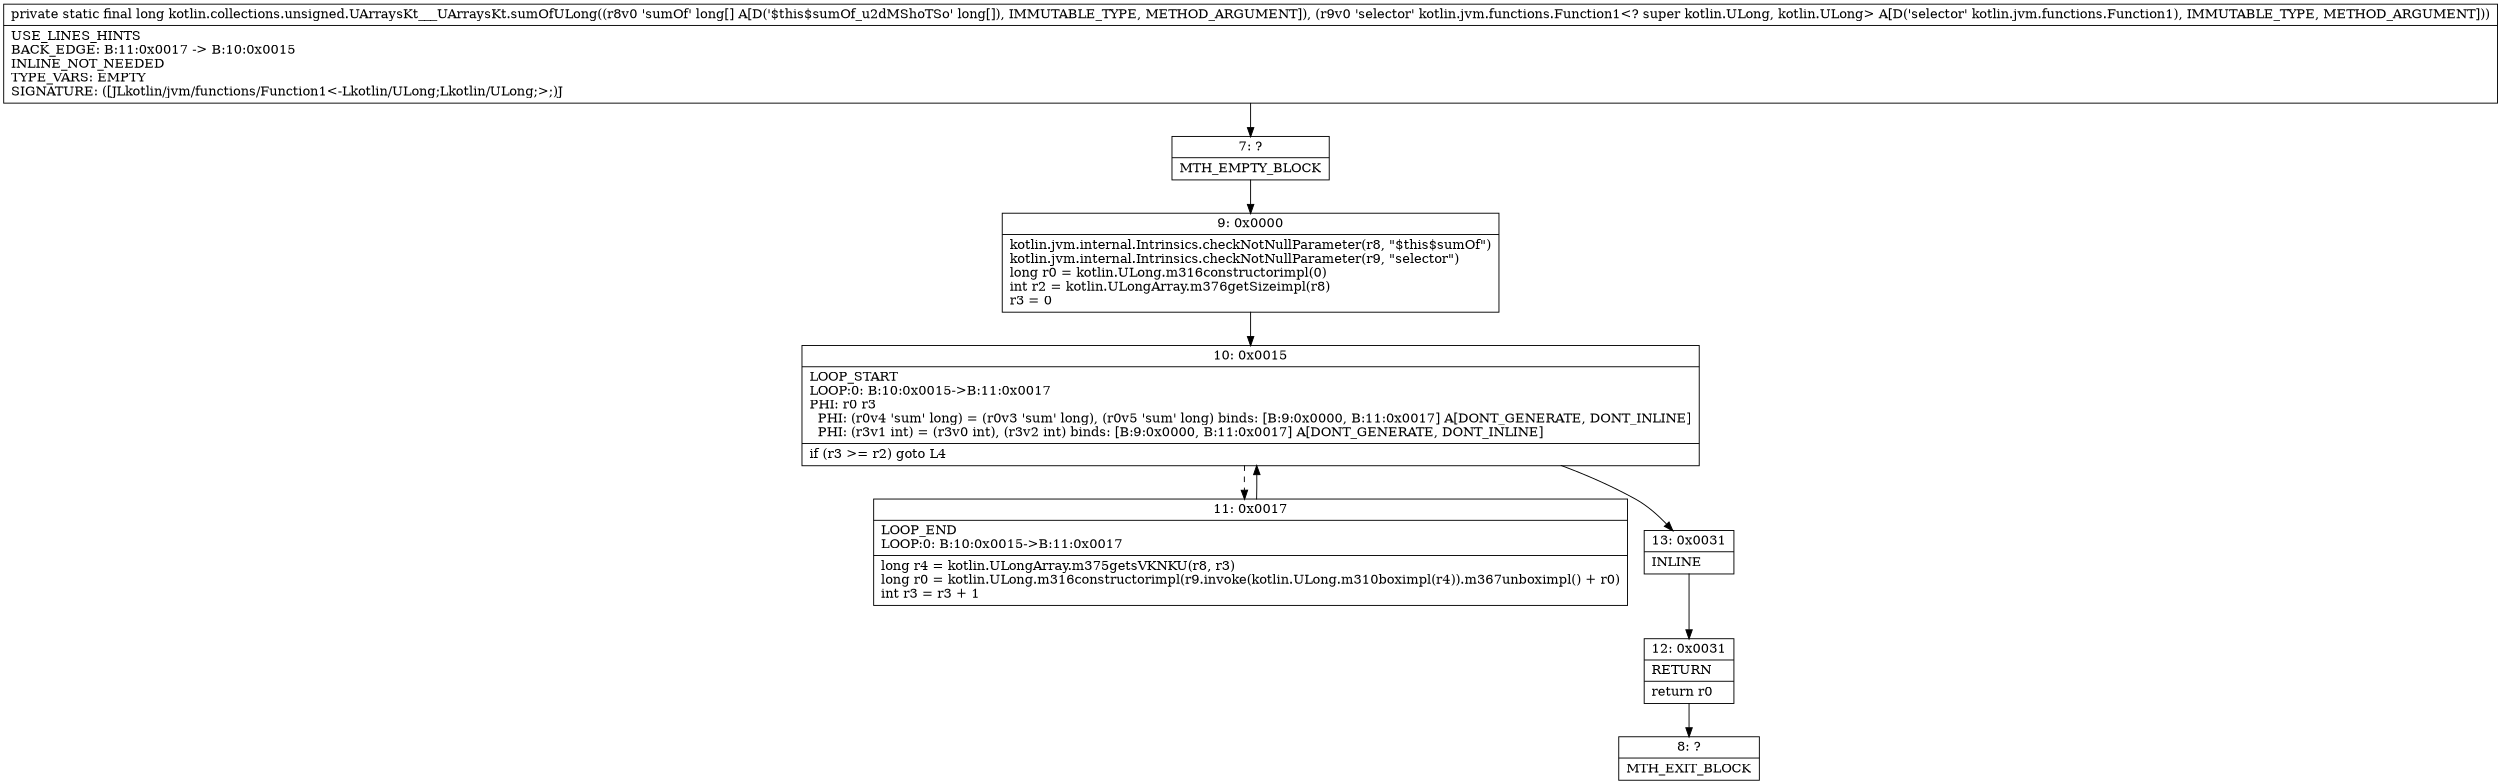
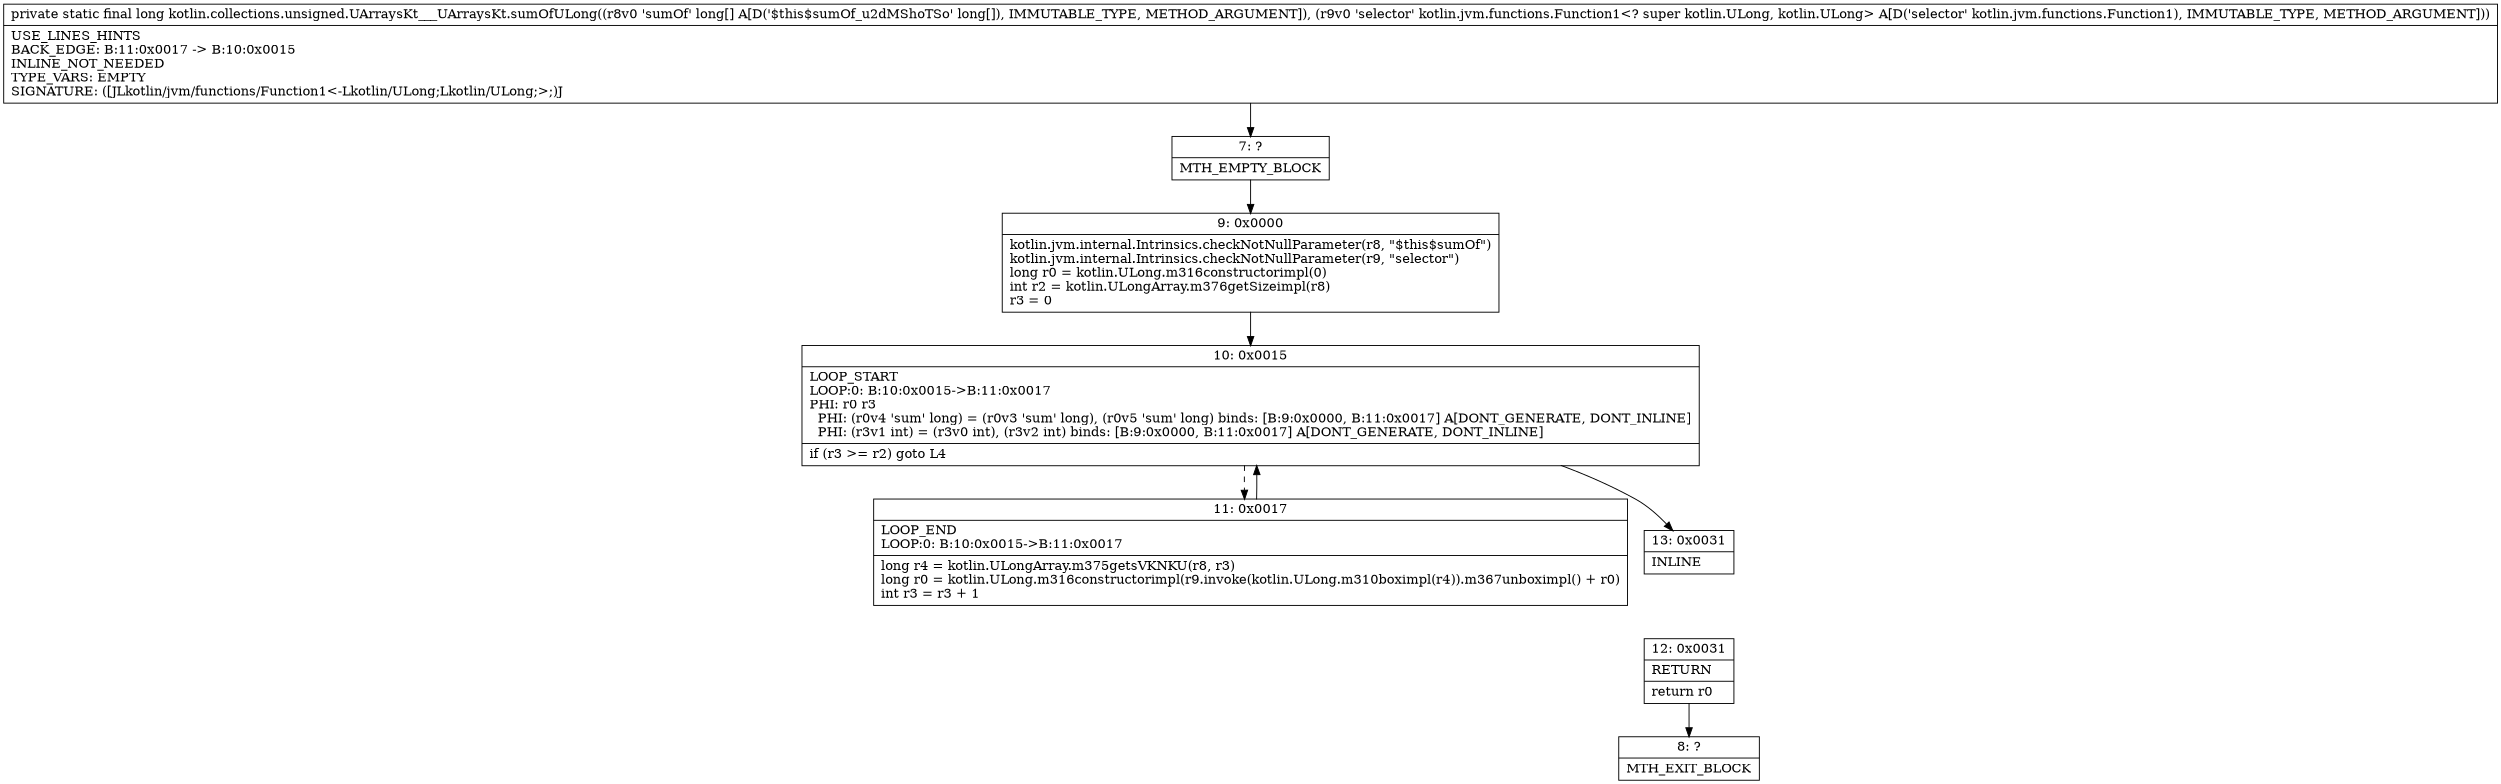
  digraph {
    node [shape=record]
    n1 [label="{7\:\ ?|MTH_EMPTY_BLOCK\l}"]
    n2 [label="{9\:\ 0x0000|kotlin.jvm.internal.Intrinsics.checkNotNullParameter(r8, \"$this$sumOf\")\lkotlin.jvm.internal.Intrinsics.checkNotNullParameter(r9, \"selector\")\llong r0 = kotlin.ULong.m316constructorimpl(0)\lint r2 = kotlin.ULongArray.m376getSizeimpl(r8)\lr3 = 0\l}"]
    n3 [label="{10\:\ 0x0015|LOOP_START\lLOOP:0: B:10:0x0015\-\>B:11:0x0017\lPHI: r0 r3 \l  PHI: (r0v4 'sum' long) = (r0v3 'sum' long), (r0v5 'sum' long) binds: [B:9:0x0000, B:11:0x0017] A[DONT_GENERATE, DONT_INLINE]\l  PHI: (r3v1 int) = (r3v0 int), (r3v2 int) binds: [B:9:0x0000, B:11:0x0017] A[DONT_GENERATE, DONT_INLINE]\l|if (r3 \>= r2) goto L4\l}"]
    n4 [label="{11\:\ 0x0017|LOOP_END\lLOOP:0: B:10:0x0015\-\>B:11:0x0017\l|long r4 = kotlin.ULongArray.m375getsVKNKU(r8, r3)\llong r0 = kotlin.ULong.m316constructorimpl(r9.invoke(kotlin.ULong.m310boximpl(r4)).m367unboximpl() + r0)\lint r3 = r3 + 1\l}"]
    n5 [label="{13\:\ 0x0031|INLINE\l}"]
    n6 [label="{12\:\ 0x0031|RETURN\l|return r0\l}"]
    n7 [label="{8\:\ ?|MTH_EXIT_BLOCK\l}"]
    n8 [label="{private static final long kotlin.collections.unsigned.UArraysKt___UArraysKt.sumOfULong((r8v0 'sumOf' long[] A[D('$this$sumOf_u2dMShoTSo' long[]), IMMUTABLE_TYPE, METHOD_ARGUMENT]), (r9v0 'selector' kotlin.jvm.functions.Function1\<? super kotlin.ULong, kotlin.ULong\> A[D('selector' kotlin.jvm.functions.Function1), IMMUTABLE_TYPE, METHOD_ARGUMENT]))  | USE_LINES_HINTS\lBACK_EDGE: B:11:0x0017 \-\> B:10:0x0015\lINLINE_NOT_NEEDED\lTYPE_VARS: EMPTY\lSIGNATURE: ([JLkotlin\/jvm\/functions\/Function1\<\-Lkotlin\/ULong;Lkotlin\/ULong;\>;)J\l}"]
    n1 -> n2
    n2 -> n3
    n3 -> n4 [style=dashed]
    n3 -> n5
    n4 -> n3
-   n5 -> n6
    n6 -> n7
    n8 -> n1
  }
